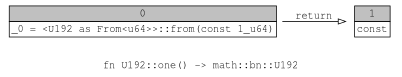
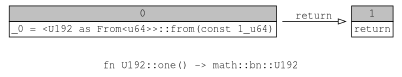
  digraph {
    fontname="Courier, monospace"
    label=<fn U192::one() -&gt; math::bn::U192<br align="left"/>>
    rankdir=LR
    node [fontname="Courier, monospace" shape=none]
    n1 [label=<<table border="0" cellborder="1" cellspacing="0"><tr><td bgcolor="gray" align="center" colspan="1">0</td></tr><tr><td align="left">_0 = &lt;U192 as From&lt;u64&gt;&gt;::from(const 1_u64)</td></tr></table>>]
-   n2 [label=<<table border="0" cellborder="1" cellspacing="0"><tr><td bgcolor="gray" align="center" colspan="1">1</td></tr><tr><td align="left">const</td></tr></table>>]
+   n2 [label=<<table border="0" cellborder="1" cellspacing="0"><tr><td bgcolor="gray" align="center" colspan="1">1</td></tr><tr><td align="left">return</td></tr></table>>]
    n1 -> n2 [fontname="Courier, monospace" label=return arrowhead=onormal]
  }
